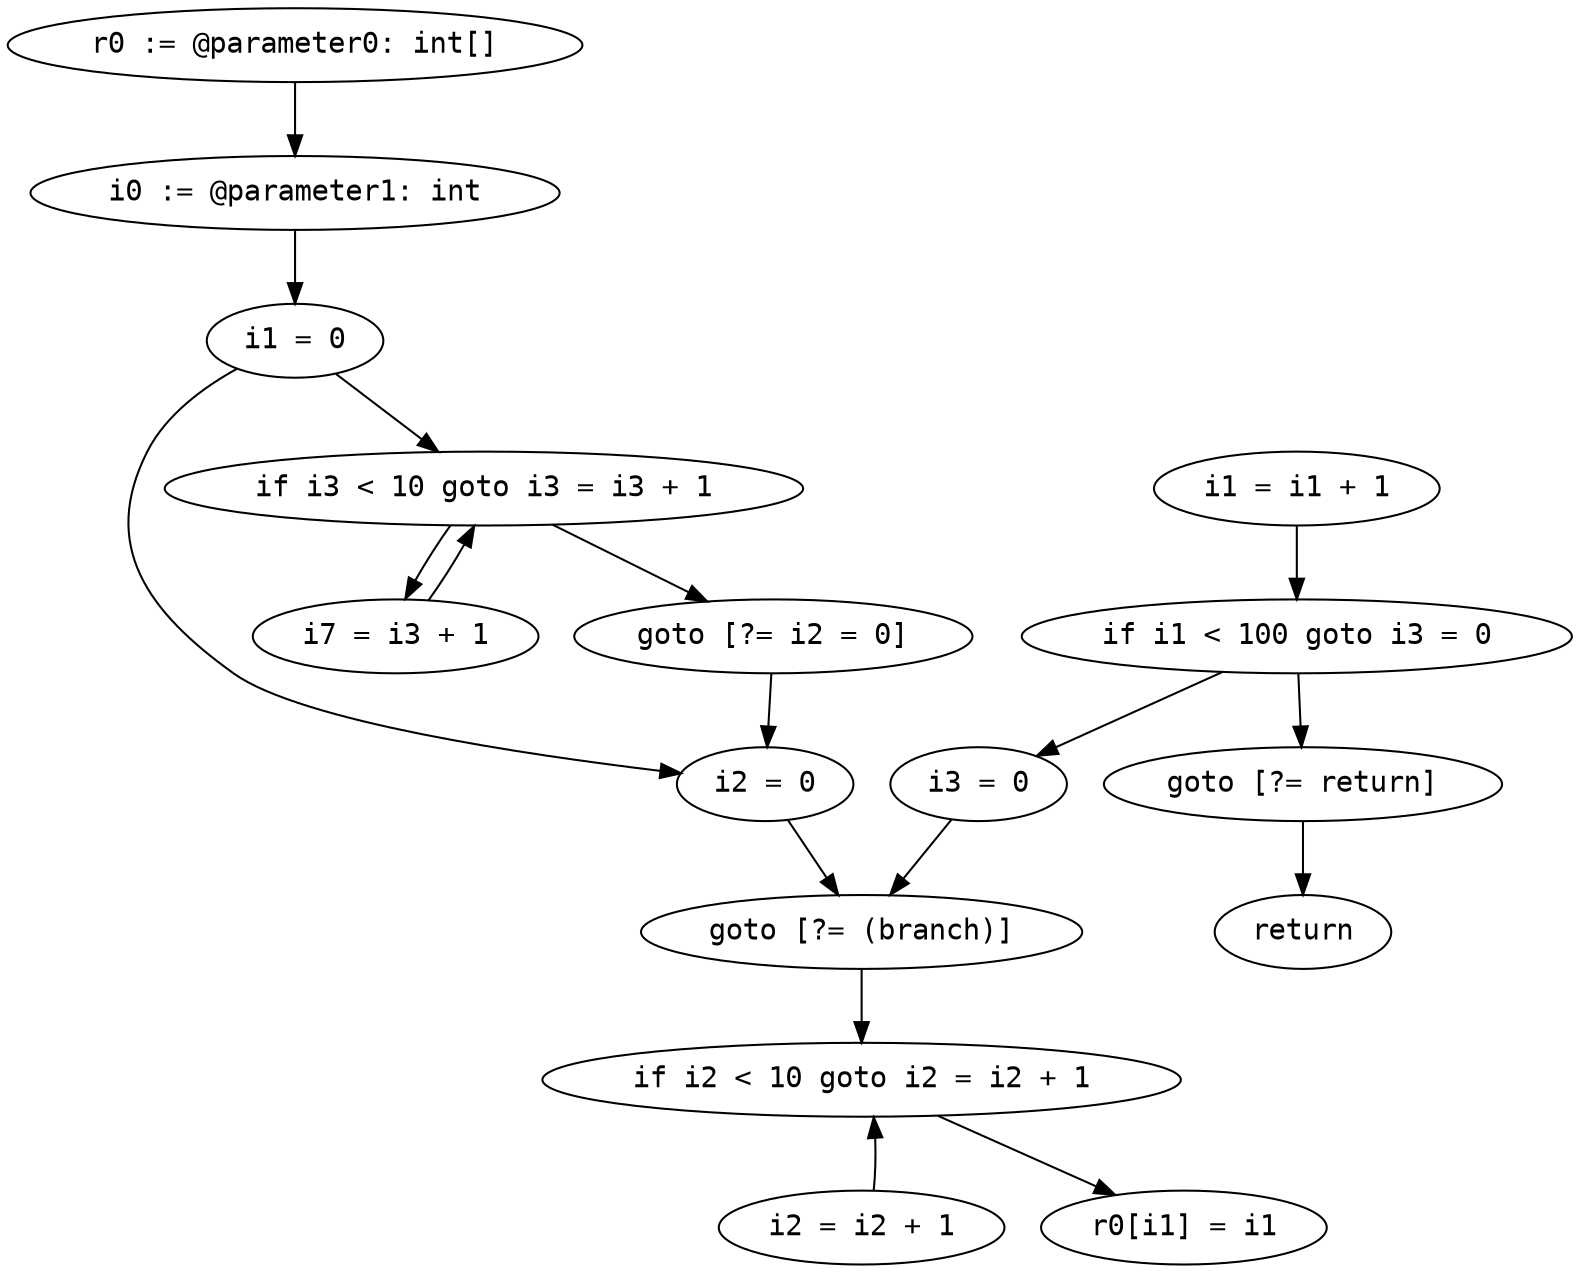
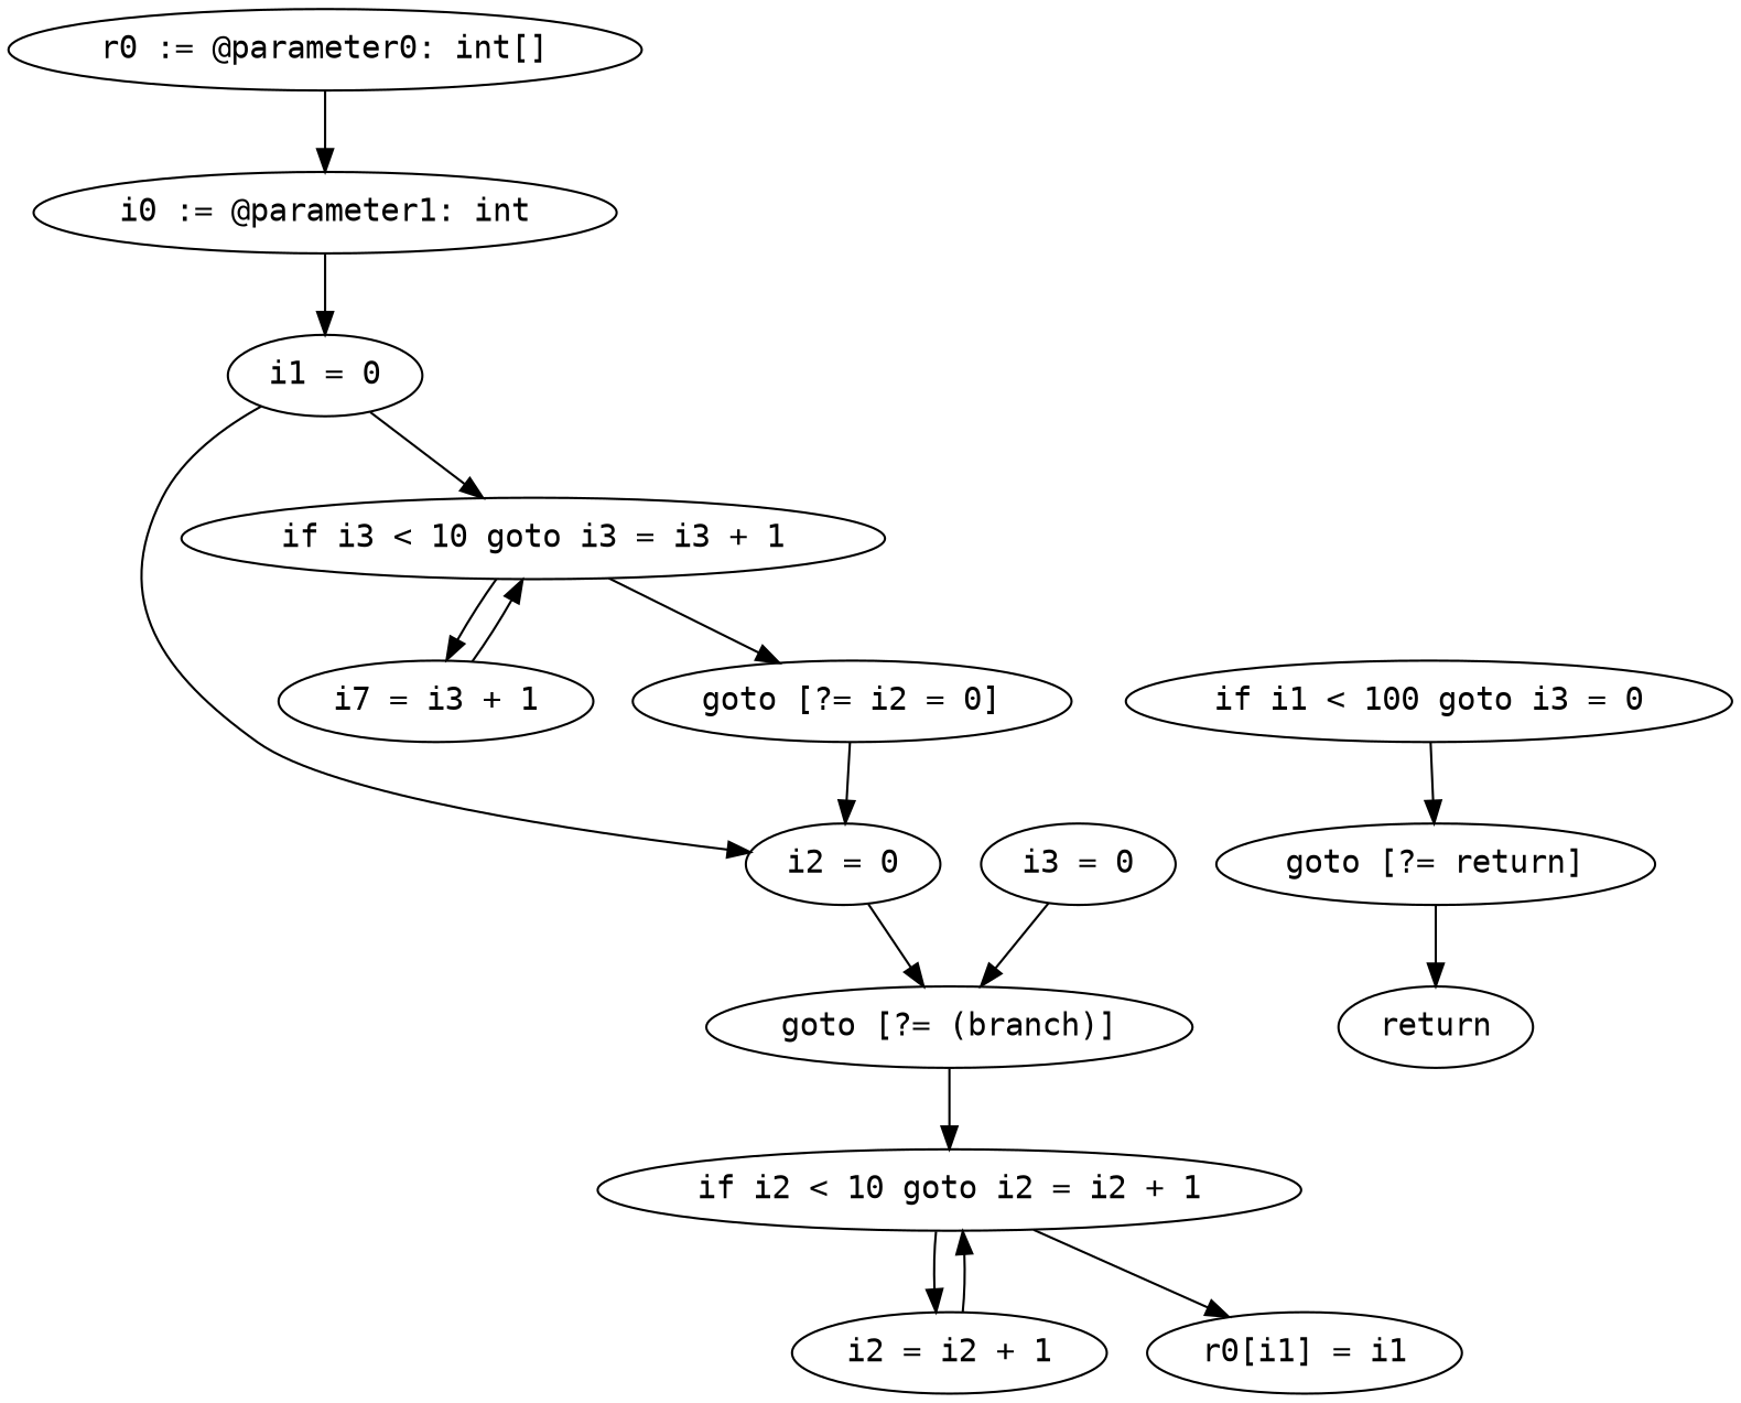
  digraph {
    fontname="DejaVu Sans Mono"
    node [fontname="DejaVu Sans Mono"]
    edge [fontname="DejaVu Sans Mono"]
    "r0 := @parameter0: int[]"
    "i0 := @parameter1: int"
    "i1 = 0"
    "i2 = 0"
    "if i3 < 10 goto i3 = i3 + 1"
    "goto [?= (branch)]"
    "if i2 < 10 goto i2 = i2 + 1"
    "i2 = i2 + 1"
    "r0[i1] = i1"
    n10 [label="i7 = i3 + 1"]
    "goto [?= i2 = 0]"
-   "i1 = i1 + 1"
    "if i1 < 100 goto i3 = 0"
    "goto [?= return]"
    "i3 = 0"
    return
    "r0 := @parameter0: int[]" -> "i0 := @parameter1: int"
    "i0 := @parameter1: int" -> "i1 = 0"
    "i1 = 0" -> "i2 = 0"
    "i1 = 0" -> "if i3 < 10 goto i3 = i3 + 1"
    "i2 = 0" -> "goto [?= (branch)]"
    "if i3 < 10 goto i3 = i3 + 1" -> n10
    "if i3 < 10 goto i3 = i3 + 1" -> "goto [?= i2 = 0]"
    "goto [?= (branch)]" -> "if i2 < 10 goto i2 = i2 + 1"
+   "if i2 < 10 goto i2 = i2 + 1" -> "i2 = i2 + 1"
    "if i2 < 10 goto i2 = i2 + 1" -> "r0[i1] = i1"
    "i2 = i2 + 1" -> "if i2 < 10 goto i2 = i2 + 1"
    n10 -> "if i3 < 10 goto i3 = i3 + 1"
    "goto [?= i2 = 0]" -> "i2 = 0"
-   "i1 = i1 + 1" -> "if i1 < 100 goto i3 = 0"
    "if i1 < 100 goto i3 = 0" -> "goto [?= return]"
-   "if i1 < 100 goto i3 = 0" -> "i3 = 0"
    "goto [?= return]" -> return
    "i3 = 0" -> "goto [?= (branch)]"
  }
